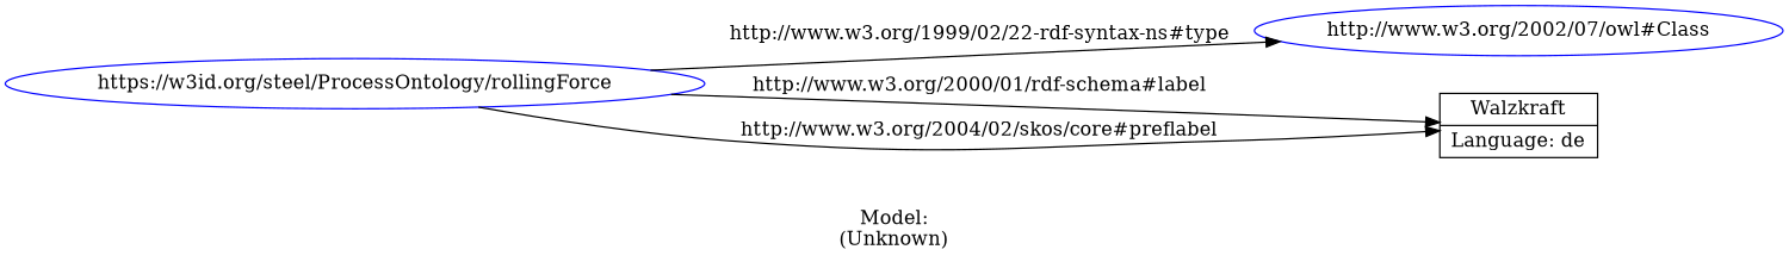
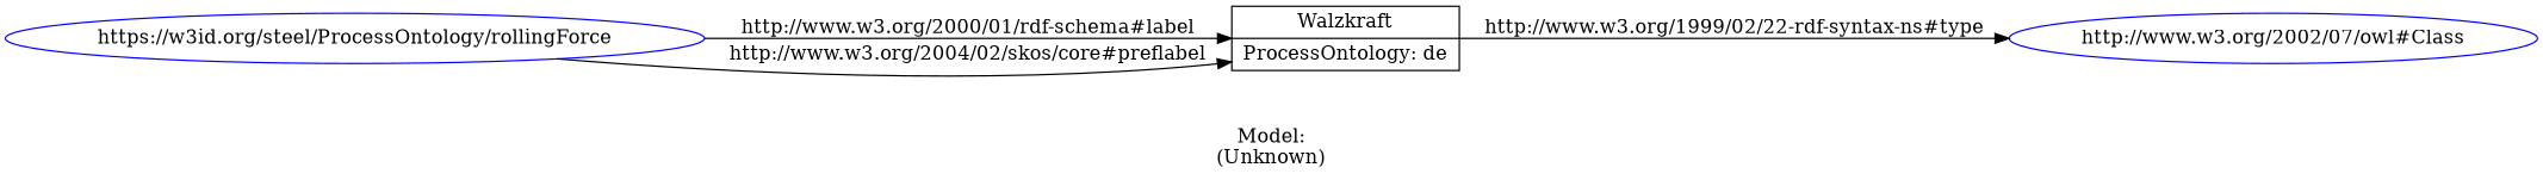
  digraph {
    label="\n\nModel:\n(Unknown)"
    rankdir=LR
    node [color=blue shape=ellipse]
    n1 [label="https://w3id.org/steel/ProcessOntology/rollingForce"]
    n2 [label="http://www.w3.org/2002/07/owl#Class"]
-   n3 [label="Walzkraft|Language: de" shape=record color=""]
-   n1 -> n2 [label="http://www.w3.org/1999/02/22-rdf-syntax-ns#type"]
+   n3 [label="Walzkraft|ProcessOntology: de" shape=record color=""]
+   n3 -> n2 [label="http://www.w3.org/1999/02/22-rdf-syntax-ns#type"]
    n1 -> n3 [label="http://www.w3.org/2000/01/rdf-schema#label"]
    n1 -> n3 [label="http://www.w3.org/2004/02/skos/core#preflabel"]
  }
